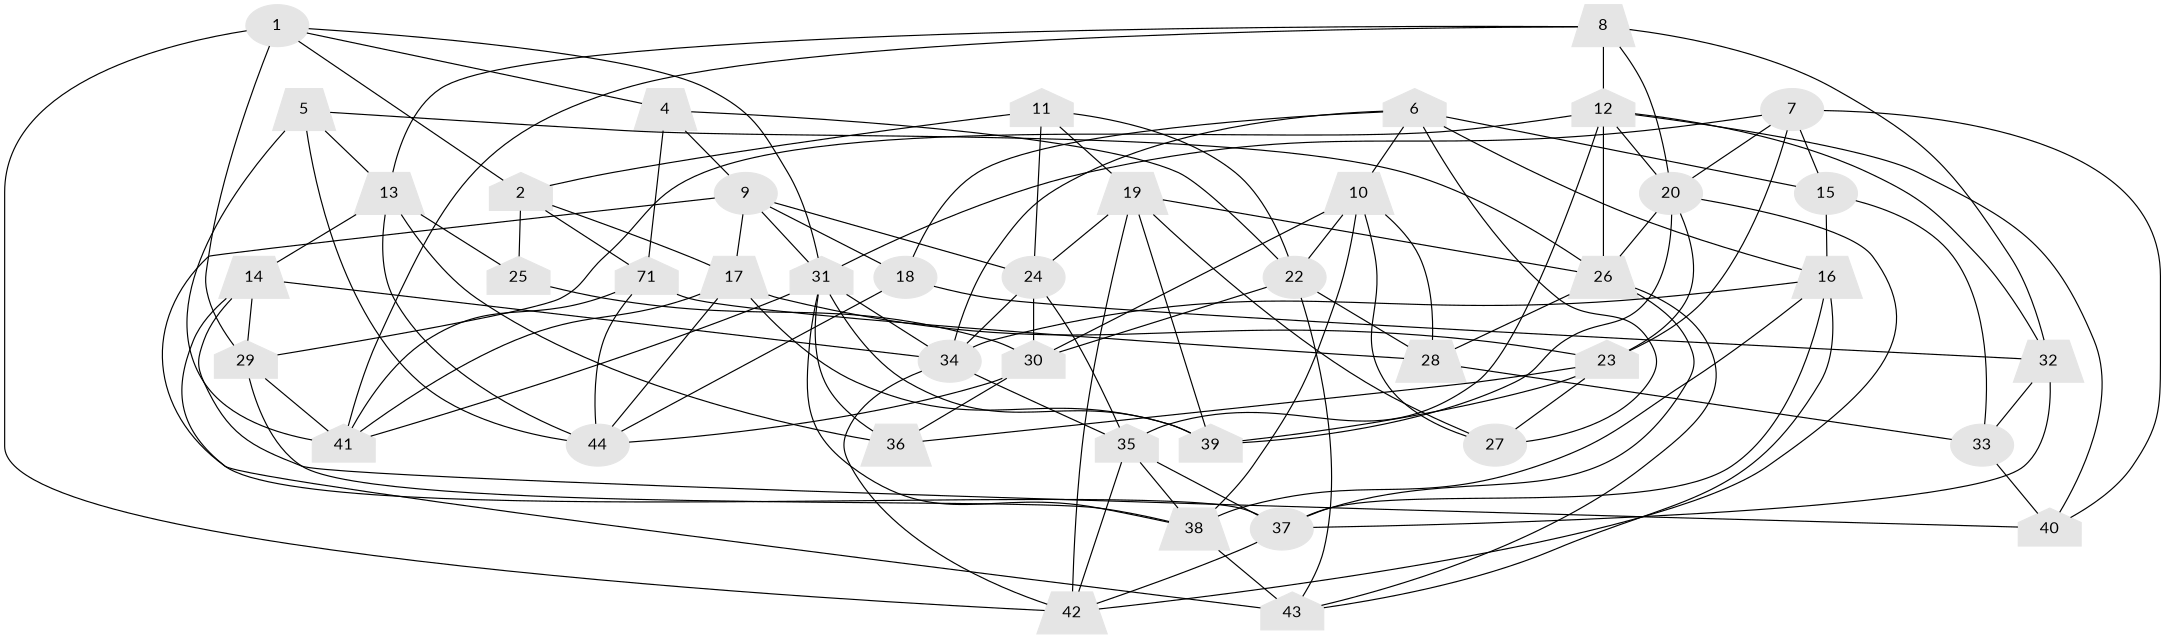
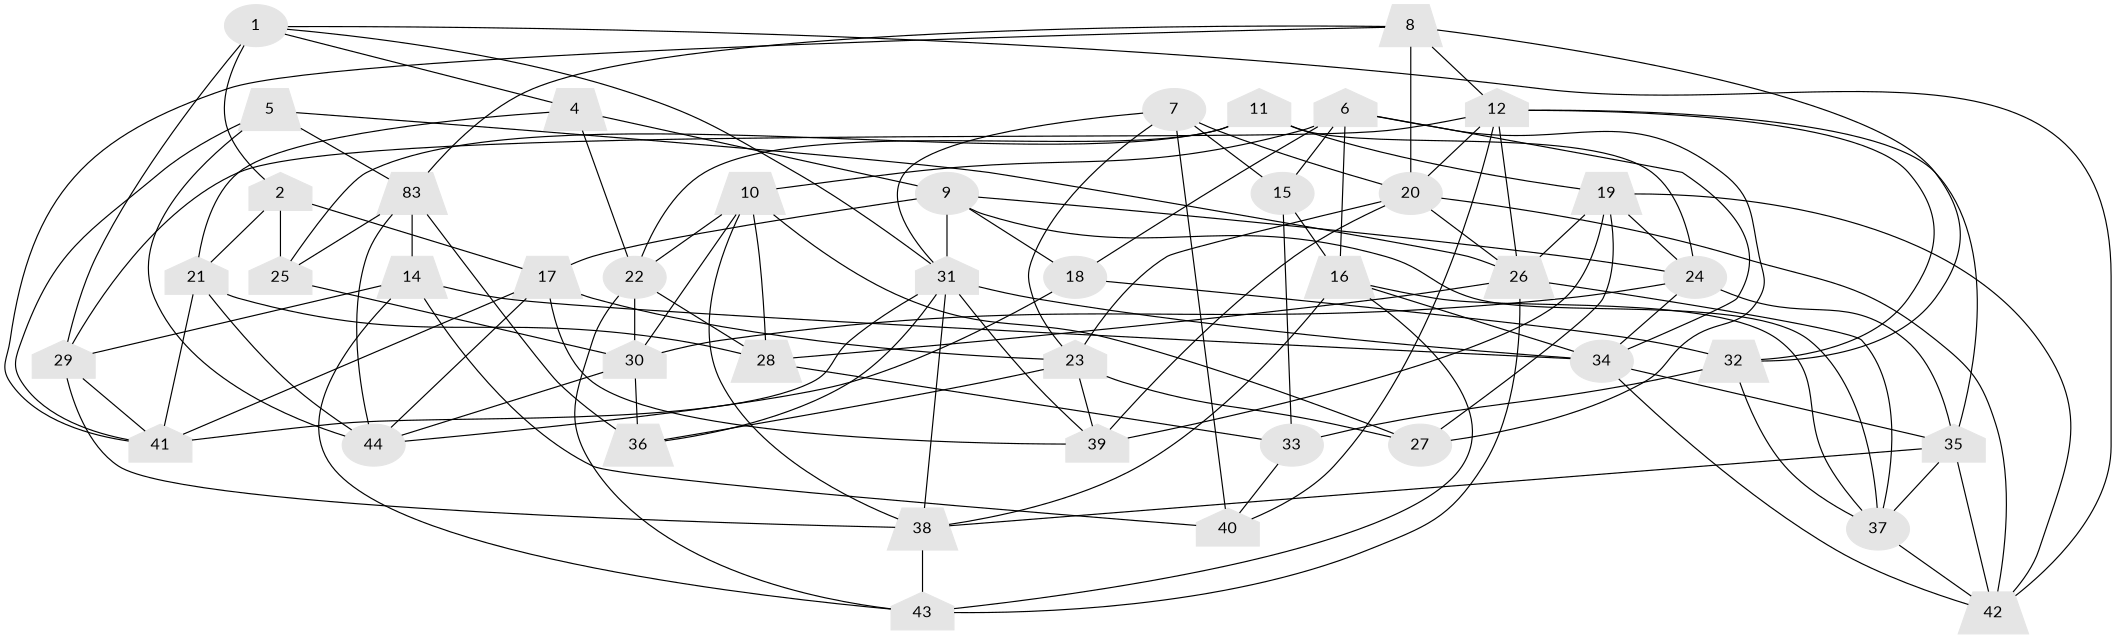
  graph {
    fontname=Lato
    node [color=gray90 fontname=Lato shape=house style=filled]
    edge [fontname=Lato weight=1.0]
    1 [shape=ellipse]
    2
    4 [shape=trapezium]
    29
    31
    42 [shape=trapezium]
    17 [shape=trapezium]
-   21 [label=71]
+   21
    25
    9 [shape=ellipse]
    22 [shape=ellipse]
    41
    38 [shape=trapezium]
    34 [shape=ellipse]
    36 [shape=trapezium]
    39
    44 [shape=ellipse]
    23
    28 [shape=trapezium]
    30
    11
    24 [shape=ellipse]
    19 [shape=trapezium]
    18 [shape=ellipse]
    37 [shape=ellipse]
    43
    5 [shape=trapezium]
-   13 [shape=trapezium]
+   13 [shape=trapezium label=83]
    26 [shape=trapezium]
    14 [shape=trapezium]
    10 [shape=trapezium]
    6
    15 [shape=ellipse]
    16 [shape=trapezium]
    27 [shape=ellipse]
    33 [shape=ellipse]
    32 [shape=trapezium]
    35
    7 [shape=ellipse]
    20 [shape=ellipse]
    40
    8 [shape=trapezium]
    12
    1 -- 2
    1 -- 4
    1 -- 29 [weight=2.0]
    1 -- 31
    1 -- 42
    2 -- 17
    2 -- 21
    2 -- 25 [weight=2.0]
    4 -- 21
    4 -- 9
    4 -- 22
    29 -- 41
    29 -- 38
    31 -- 41
    31 -- 38
    31 -- 34
    31 -- 36
    31 -- 39
    17 -- 41
    17 -- 39
    17 -- 44
    17 -- 23
    21 -- 41
    21 -- 44
    21 -- 28
    25 -- 30
    9 -- 31
    9 -- 17
    9 -- 24
    9 -- 18
    9 -- 37
    22 -- 28
    22 -- 30
    22 -- 43
    38 -- 43 [weight=2.0]
    34 -- 42
    34 -- 35
    23 -- 36
    23 -- 39
    23 -- 27
    28 -- 33 [weight=2.0]
    30 -- 36
    30 -- 44
-   11 -- 2
+   11 -- 25
    11 -- 22
    11 -- 24
    11 -- 19
    24 -- 34
    24 -- 30
    24 -- 35
    19 -- 42
    19 -- 39
    19 -- 24
    19 -- 26
    19 -- 27
    18 -- 44
    18 -- 32
    37 -- 42
    5 -- 41
    5 -- 44
    5 -- 13
    5 -- 26
    13 -- 25
    13 -- 36
    13 -- 44
    13 -- 14
    26 -- 28
    26 -- 37
    26 -- 43
    14 -- 29
    14 -- 34
    14 -- 43
    14 -- 40 [weight=2.0]
    10 -- 22
    10 -- 38
    10 -- 28
    10 -- 30
    10 -- 27
    6 -- 34
    6 -- 18
    6 -- 10
    6 -- 15
    6 -- 16
    6 -- 27
    15 -- 16
    15 -- 33
    16 -- 38
    16 -- 34
    16 -- 37
    16 -- 43
    33 -- 40
    32 -- 37
    32 -- 33 [weight=2.0]
    35 -- 42
    35 -- 38
    35 -- 37
    7 -- 31
    7 -- 23
    7 -- 15
    7 -- 20
    7 -- 40 [weight=2.0]
    20 -- 42
    20 -- 39 [weight=2.0]
    20 -- 23
    20 -- 26
    8 -- 41
    8 -- 13
    8 -- 32
    8 -- 20
    8 -- 12
    12 -- 29
    12 -- 26 [weight=2.0]
    12 -- 32
    12 -- 35
    12 -- 20
    12 -- 40
  }
